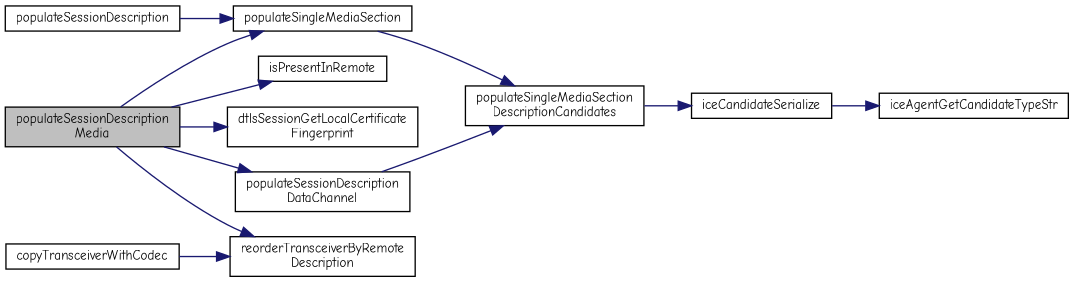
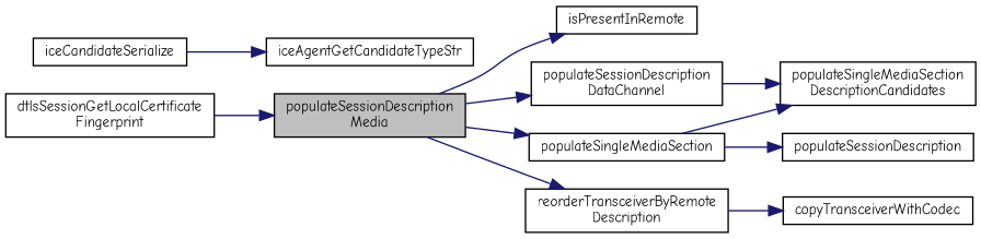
  digraph {
    fontname="Comic Neue"
    rankdir=LR
    node [color=black fillcolor=white fontname="Comic Neue" fontsize=10 shape=record style=filled]
    edge [color=midnightblue fontname="Comic Neue" fontsize=10 labelfontname=Helvetica labelfontsize=10 style=solid]
    n1 [fillcolor=grey75 fontcolor=black height=0.2 label="populateSessionDescription\lMedia" width=0.4]
    n2 [height=0.2 label="dtlsSessionGetLocalCertificate\lFingerprint" width=0.4]
    n3 [height=0.2 label=isPresentInRemote width=0.4]
    n4 [height=0.2 label="populateSessionDescription\lDataChannel" width=0.4]
    n5 [height=0.2 label=populateSingleMediaSection width=0.4]
    n6 [height=0.2 label="reorderTransceiverByRemote\lDescription" width=0.4]
    n7 [height=0.2 label="populateSingleMediaSection\lDescriptionCandidates" width=0.4]
    n8 [height=0.2 label=populateSessionDescription width=0.4]
    n9 [height=0.2 label=copyTransceiverWithCodec width=0.4]
    n10 [height=0.2 label=iceCandidateSerialize width=0.4]
    n11 [height=0.2 label=iceAgentGetCandidateTypeStr width=0.4]
-   n1 -> n2
+   n2 -> n1
    n1 -> n3
    n1 -> n4
    n1 -> n5
    n1 -> n6
    n4 -> n7
    n5 -> n7
-   n8 -> n5
-   n9 -> n6
-   n7 -> n10
+   n5 -> n8
+   n6 -> n9
    n10 -> n11
  }
